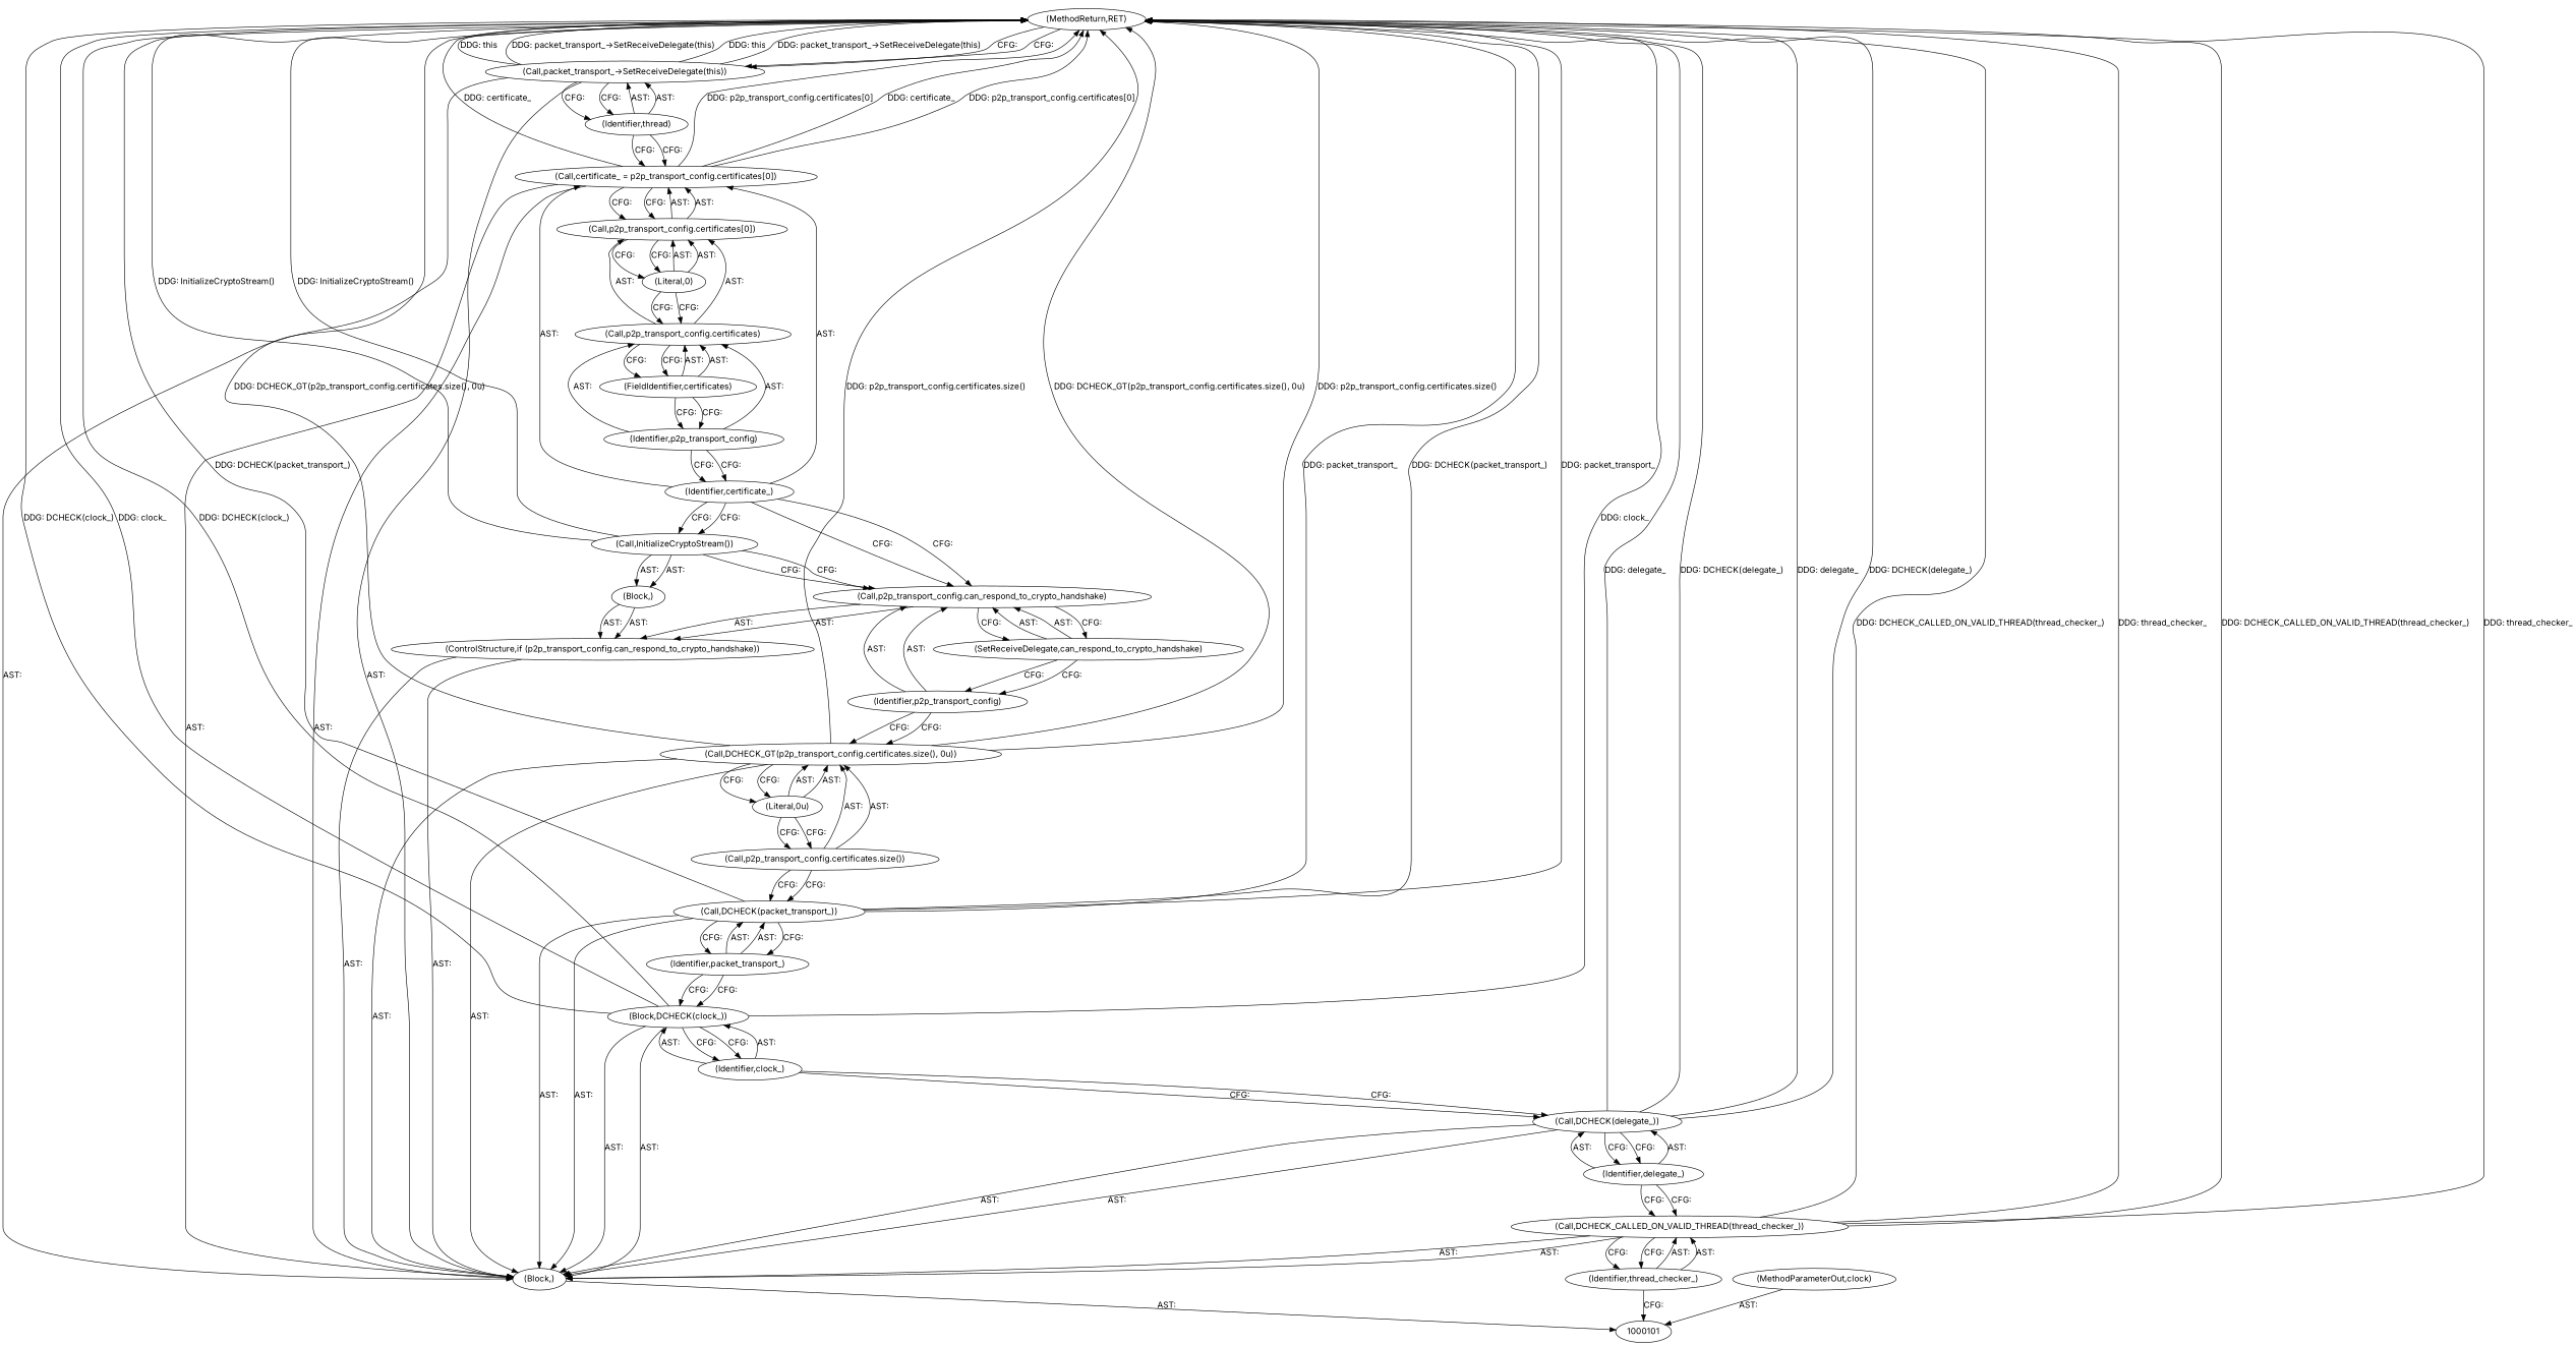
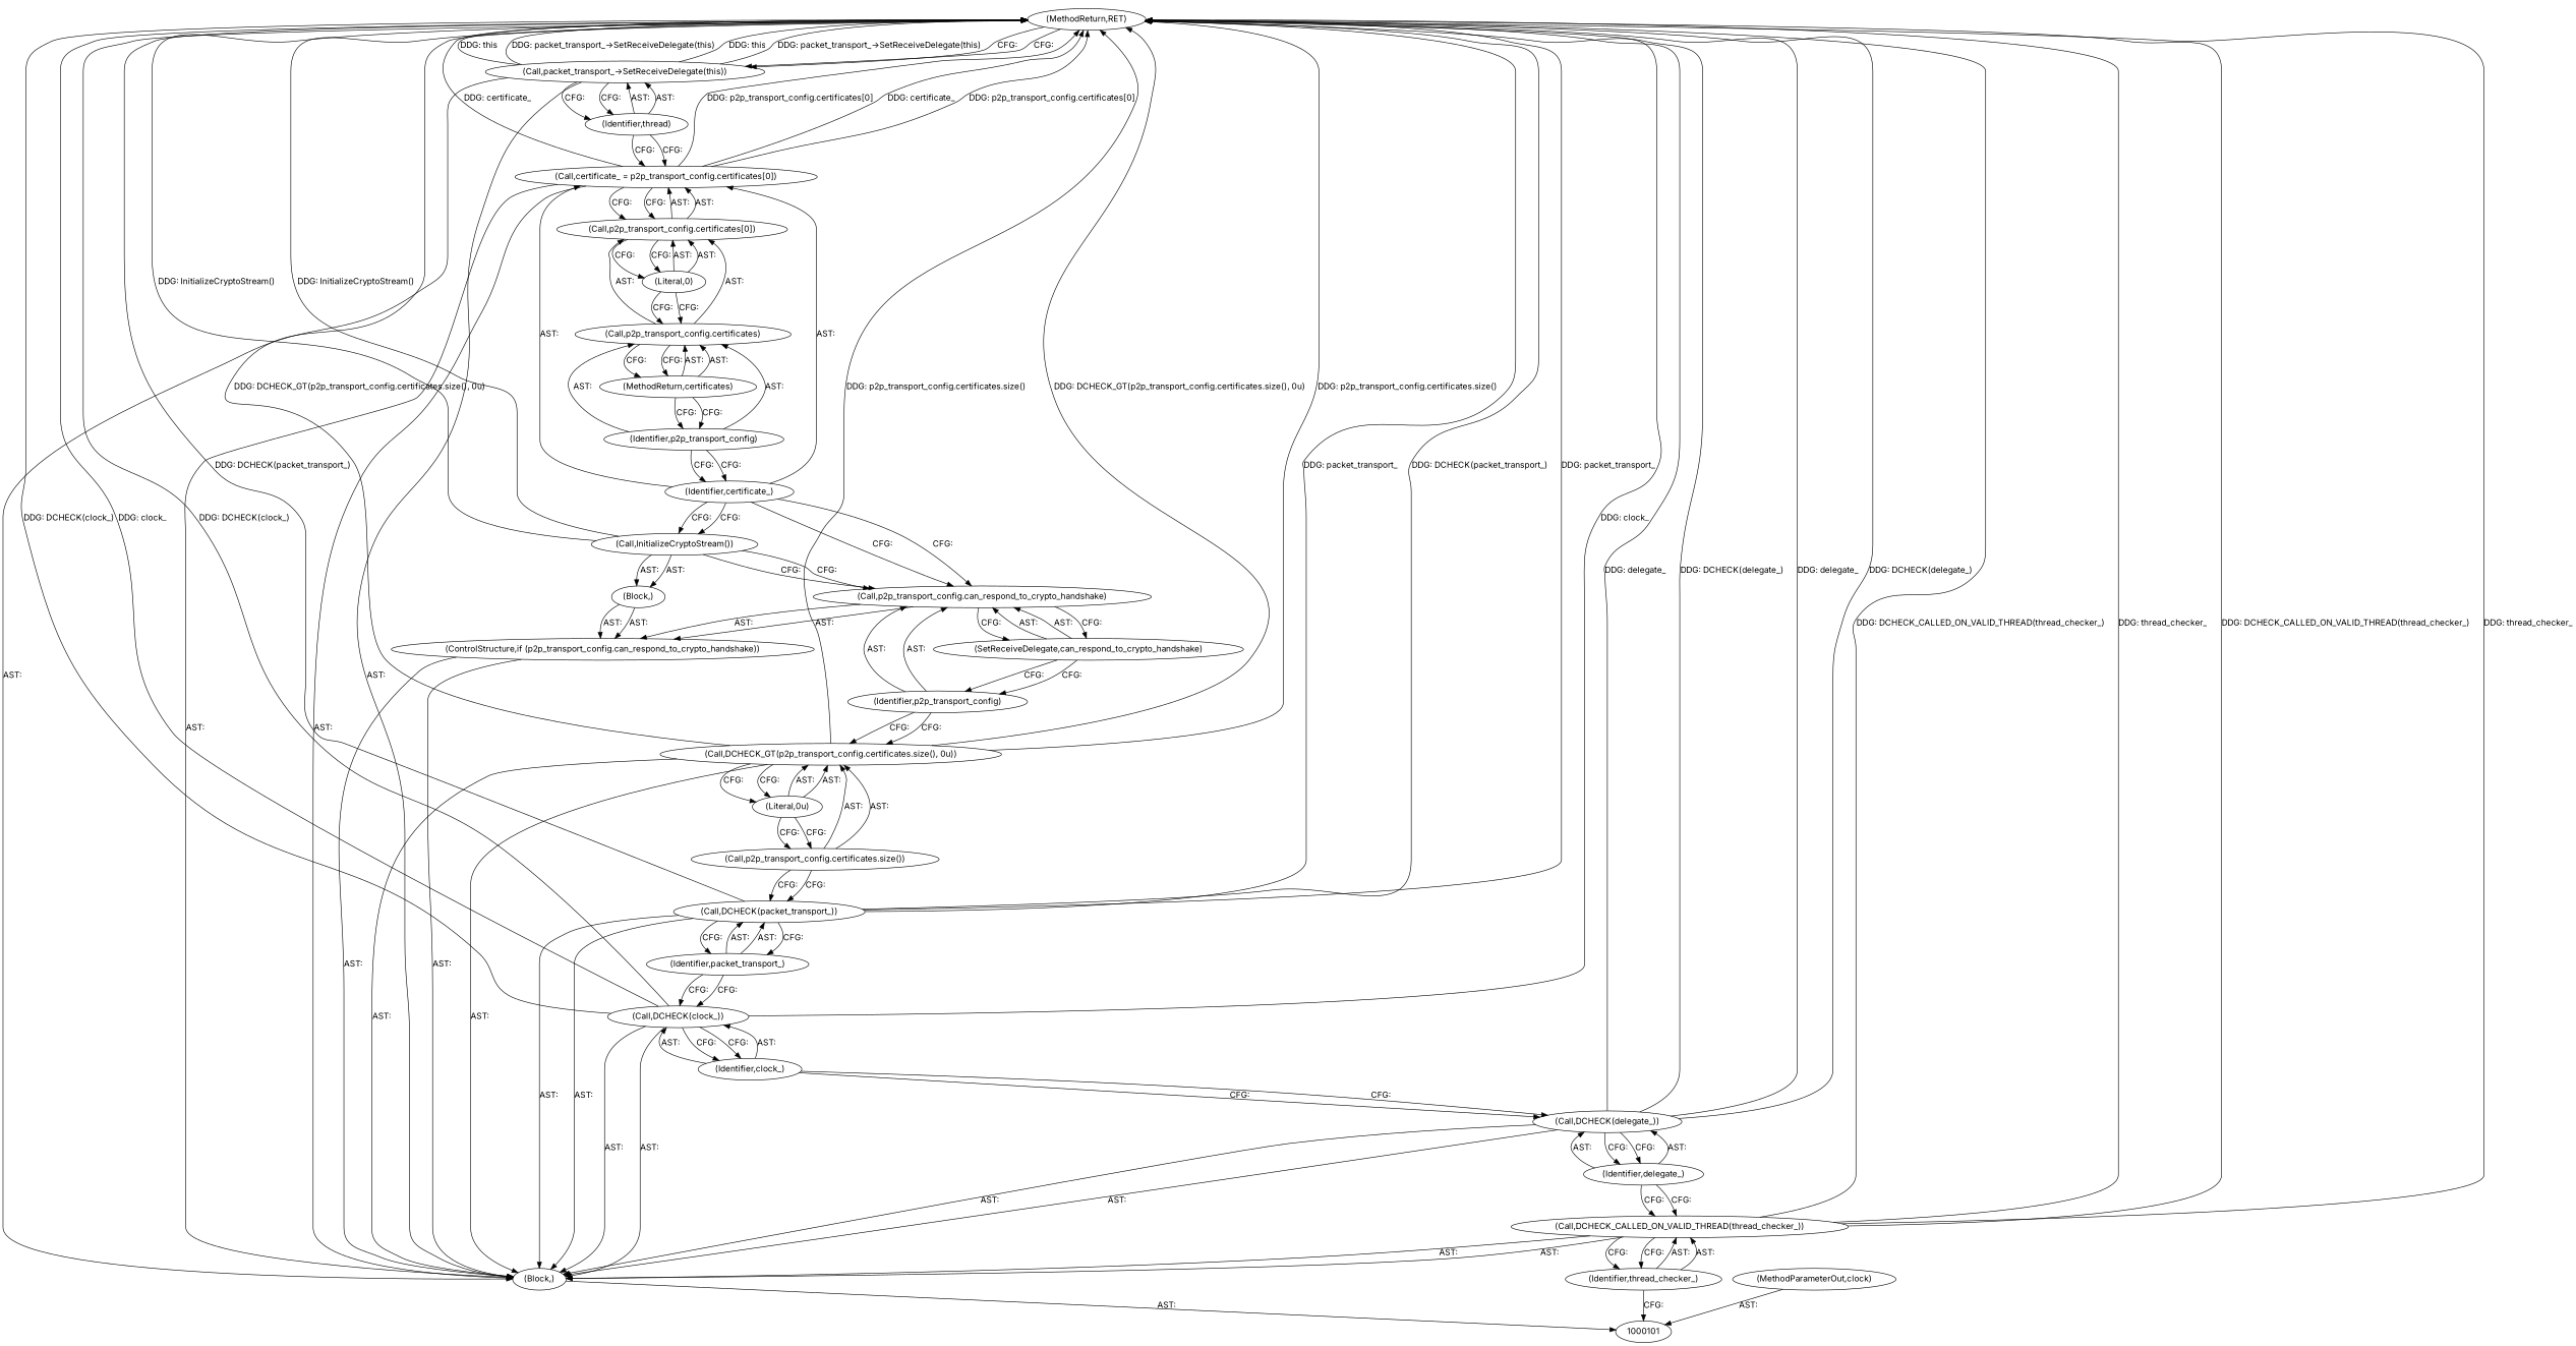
  digraph {
    fontname=Inter
    node [fontname=Inter]
    edge [fontname=Inter]
    n1 [label="(MethodReturn,RET)"]
    n2 [label="(Call,packet_transport_->SetReceiveDelegate(this))"]
    n3 [label="(MethodParameterOut,clock)"]
    1000101
    n5 [label="(Block,)"]
    n6 [label="(Identifier,thread)"]
    n7 [label="(Call,DCHECK_CALLED_ON_VALID_THREAD(thread_checker_))"]
    n8 [label="(Identifier,thread_checker_)"]
    n9 [label="(Identifier,delegate_)"]
    n10 [label="(Call,DCHECK(delegate_))"]
    n11 [label="(Identifier,clock_)"]
-   n12 [label="(Block,DCHECK(clock_))"]
+   n12 [label="(Call,DCHECK(clock_))"]
    n13 [label="(Identifier,packet_transport_)"]
    n14 [label="(Call,DCHECK(packet_transport_))"]
    n15 [label="(Call,p2p_transport_config.certificates.size())"]
    n16 [label="(Call,DCHECK_GT(p2p_transport_config.certificates.size(), 0u))"]
    n17 [label="(Literal,0u)"]
    n18 [label="(SetReceiveDelegate,can_respond_to_crypto_handshake)"]
    n19 [label="(Call,p2p_transport_config.can_respond_to_crypto_handshake)"]
    n20 [label="(Identifier,p2p_transport_config)"]
    n21 [label="(ControlStructure,if (p2p_transport_config.can_respond_to_crypto_handshake))"]
    n22 [label="(Block,)"]
    n23 [label="(Call,InitializeCryptoStream())"]
    n24 [label="(Call,p2p_transport_config.certificates[0])"]
    n25 [label="(Call,certificate_ = p2p_transport_config.certificates[0])"]
    n26 [label="(Literal,0)"]
    n27 [label="(Call,p2p_transport_config.certificates)"]
-   n28 [label="(FieldIdentifier,certificates)"]
+   n28 [label="(MethodReturn,certificates)"]
    n29 [label="(Identifier,p2p_transport_config)"]
    n30 [label="(Identifier,certificate_)"]
    n1 -> n2 [label="CFG: "]
    n1 -> n2 [label="CFG: "]
    n2 -> n1 [label="DDG: this"]
    n2 -> n1 [label="DDG: packet_transport_->SetReceiveDelegate(this)"]
    n2 -> n1 [label="DDG: this"]
    n2 -> n1 [label="DDG: packet_transport_->SetReceiveDelegate(this)"]
    n2 -> n5 [label="AST: "]
    n2 -> n5 [label="AST: "]
    n2 -> n6 [label="CFG: "]
    n2 -> n6 [label="CFG: "]
    n3 -> 1000101 [label="AST: "]
    n5 -> 1000101 [label="AST: "]
    n6 -> n2 [label="AST: "]
    n6 -> n2 [label="AST: "]
    n6 -> n25 [label="CFG: "]
    n6 -> n25 [label="CFG: "]
    n7 -> n1 [label="DDG: DCHECK_CALLED_ON_VALID_THREAD(thread_checker_)"]
    n7 -> n1 [label="DDG: thread_checker_"]
    n7 -> n1 [label="DDG: DCHECK_CALLED_ON_VALID_THREAD(thread_checker_)"]
    n7 -> n1 [label="DDG: thread_checker_"]
    n7 -> n5 [label="AST: "]
    n7 -> n5 [label="AST: "]
    n7 -> n8 [label="CFG: "]
    n7 -> n8 [label="CFG: "]
    n8 -> 1000101 [label="CFG: "]
    n8 -> n7 [label="AST: "]
    n8 -> n7 [label="AST: "]
    n9 -> n7 [label="CFG: "]
    n9 -> n7 [label="CFG: "]
    n9 -> n10 [label="AST: "]
    n9 -> n10 [label="AST: "]
    n10 -> n1 [label="DDG: delegate_"]
    n10 -> n1 [label="DDG: DCHECK(delegate_)"]
    n10 -> n1 [label="DDG: delegate_"]
    n10 -> n1 [label="DDG: DCHECK(delegate_)"]
    n10 -> n5 [label="AST: "]
    n10 -> n5 [label="AST: "]
    n10 -> n9 [label="CFG: "]
    n10 -> n9 [label="CFG: "]
    n11 -> n10 [label="CFG: "]
    n11 -> n10 [label="CFG: "]
    n11 -> n12 [label="AST: "]
    n11 -> n12 [label="AST: "]
    n12 -> n1 [label="DDG: DCHECK(clock_)"]
    n12 -> n1 [label="DDG: clock_"]
    n12 -> n1 [label="DDG: DCHECK(clock_)"]
    n12 -> n1 [label="DDG: clock_"]
    n12 -> n5 [label="AST: "]
    n12 -> n5 [label="AST: "]
    n12 -> n11 [label="CFG: "]
    n12 -> n11 [label="CFG: "]
    n13 -> n12 [label="CFG: "]
    n13 -> n12 [label="CFG: "]
    n13 -> n14 [label="AST: "]
    n13 -> n14 [label="AST: "]
    n14 -> n1 [label="DDG: packet_transport_"]
    n14 -> n1 [label="DDG: DCHECK(packet_transport_)"]
    n14 -> n1 [label="DDG: packet_transport_"]
    n14 -> n1 [label="DDG: DCHECK(packet_transport_)"]
    n14 -> n5 [label="AST: "]
    n14 -> n5 [label="AST: "]
    n14 -> n13 [label="CFG: "]
    n14 -> n13 [label="CFG: "]
    n15 -> n14 [label="CFG: "]
    n15 -> n14 [label="CFG: "]
    n15 -> n16 [label="AST: "]
    n15 -> n16 [label="AST: "]
    n16 -> n1 [label="DDG: DCHECK_GT(p2p_transport_config.certificates.size(), 0u)"]
    n16 -> n1 [label="DDG: p2p_transport_config.certificates.size()"]
    n16 -> n1 [label="DDG: DCHECK_GT(p2p_transport_config.certificates.size(), 0u)"]
    n16 -> n1 [label="DDG: p2p_transport_config.certificates.size()"]
    n16 -> n5 [label="AST: "]
    n16 -> n5 [label="AST: "]
    n16 -> n17 [label="CFG: "]
    n16 -> n17 [label="CFG: "]
    n17 -> n15 [label="CFG: "]
    n17 -> n15 [label="CFG: "]
    n17 -> n16 [label="AST: "]
    n17 -> n16 [label="AST: "]
    n18 -> n19 [label="AST: "]
    n18 -> n19 [label="AST: "]
    n18 -> n20 [label="CFG: "]
    n18 -> n20 [label="CFG: "]
    n19 -> n18 [label="CFG: "]
    n19 -> n18 [label="CFG: "]
    n19 -> n21 [label="AST: "]
    n19 -> n21 [label="AST: "]
    n20 -> n16 [label="CFG: "]
    n20 -> n16 [label="CFG: "]
    n20 -> n19 [label="AST: "]
    n20 -> n19 [label="AST: "]
    n21 -> n5 [label="AST: "]
    n21 -> n5 [label="AST: "]
    n22 -> n21 [label="AST: "]
    n22 -> n21 [label="AST: "]
    n23 -> n1 [label="DDG: InitializeCryptoStream()"]
    n23 -> n1 [label="DDG: InitializeCryptoStream()"]
    n23 -> n19 [label="CFG: "]
    n23 -> n19 [label="CFG: "]
    n23 -> n22 [label="AST: "]
    n23 -> n22 [label="AST: "]
    n24 -> n25 [label="AST: "]
    n24 -> n25 [label="AST: "]
    n24 -> n26 [label="CFG: "]
    n24 -> n26 [label="CFG: "]
    n25 -> n1 [label="DDG: p2p_transport_config.certificates[0]"]
    n25 -> n1 [label="DDG: certificate_"]
    n25 -> n1 [label="DDG: p2p_transport_config.certificates[0]"]
    n25 -> n1 [label="DDG: certificate_"]
    n25 -> n5 [label="AST: "]
    n25 -> n5 [label="AST: "]
    n25 -> n24 [label="CFG: "]
    n25 -> n24 [label="CFG: "]
    n26 -> n24 [label="AST: "]
    n26 -> n24 [label="AST: "]
    n26 -> n27 [label="CFG: "]
    n26 -> n27 [label="CFG: "]
    n27 -> n24 [label="AST: "]
    n27 -> n24 [label="AST: "]
    n27 -> n28 [label="CFG: "]
    n27 -> n28 [label="CFG: "]
    n28 -> n27 [label="AST: "]
    n28 -> n27 [label="AST: "]
    n28 -> n29 [label="CFG: "]
    n28 -> n29 [label="CFG: "]
    n29 -> n27 [label="AST: "]
    n29 -> n27 [label="AST: "]
    n29 -> n30 [label="CFG: "]
    n29 -> n30 [label="CFG: "]
    n30 -> n19 [label="CFG: "]
    n30 -> n19 [label="CFG: "]
    n30 -> n23 [label="CFG: "]
    n30 -> n23 [label="CFG: "]
    n30 -> n25 [label="AST: "]
    n30 -> n25 [label="AST: "]
  }
